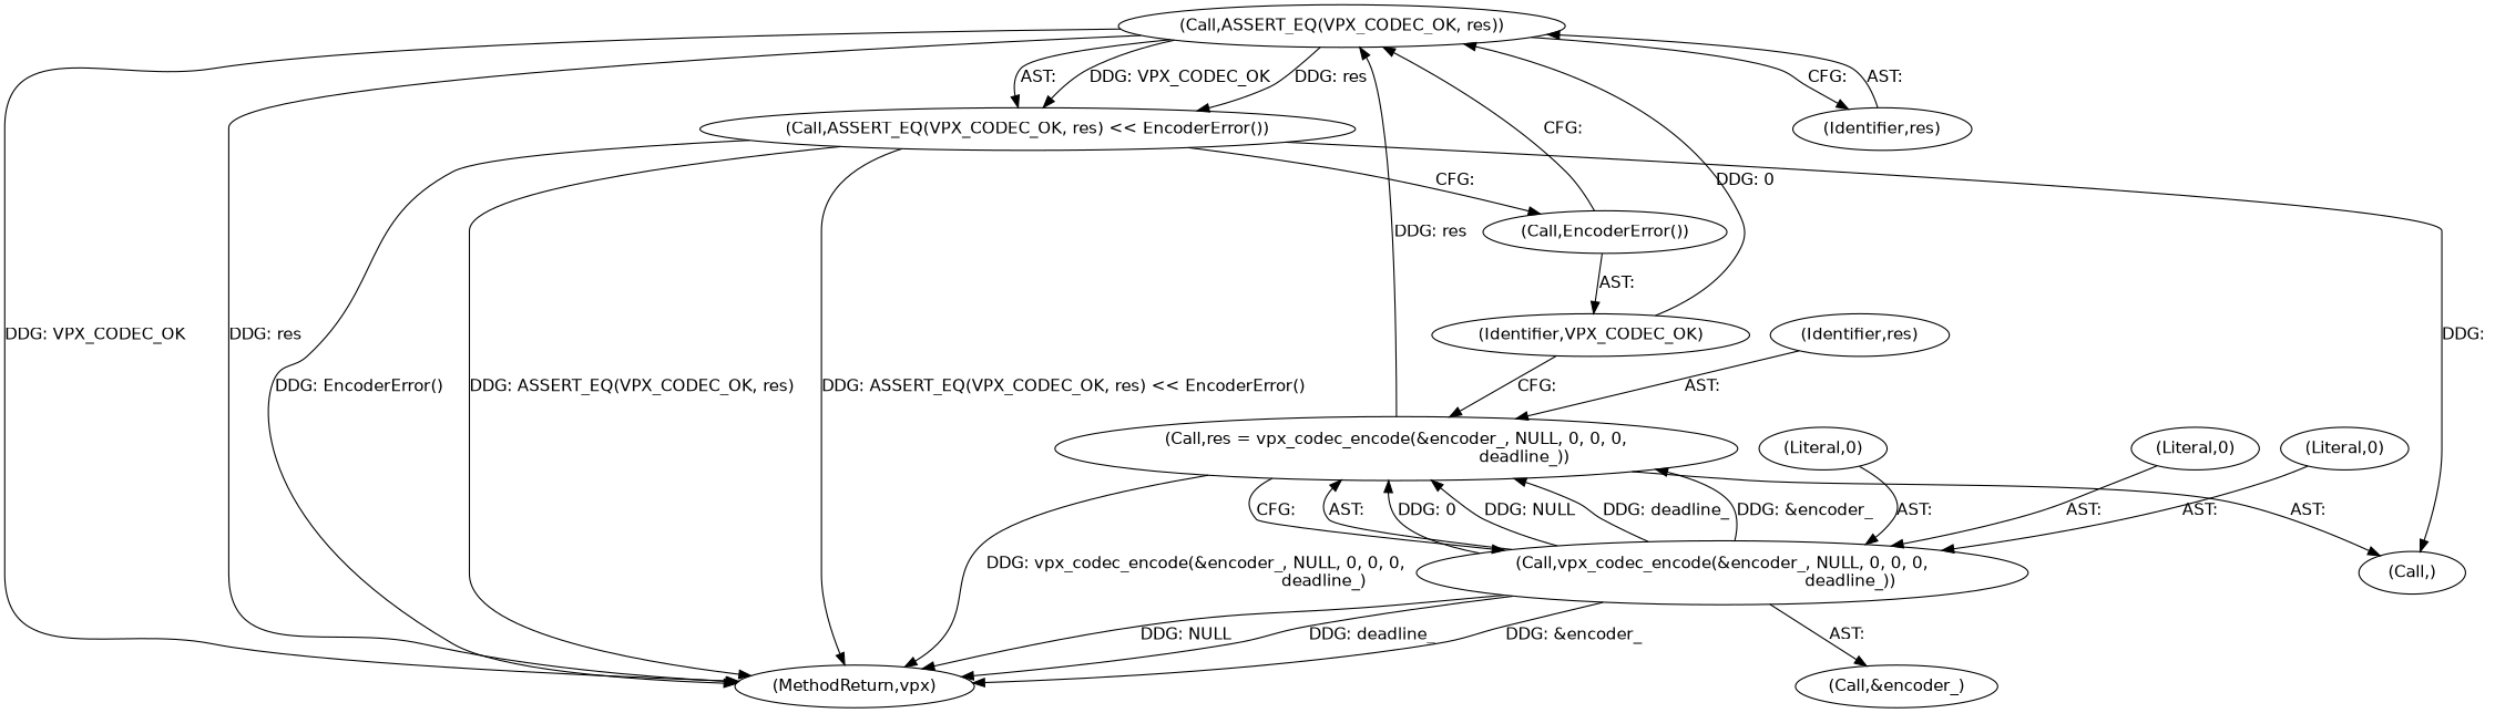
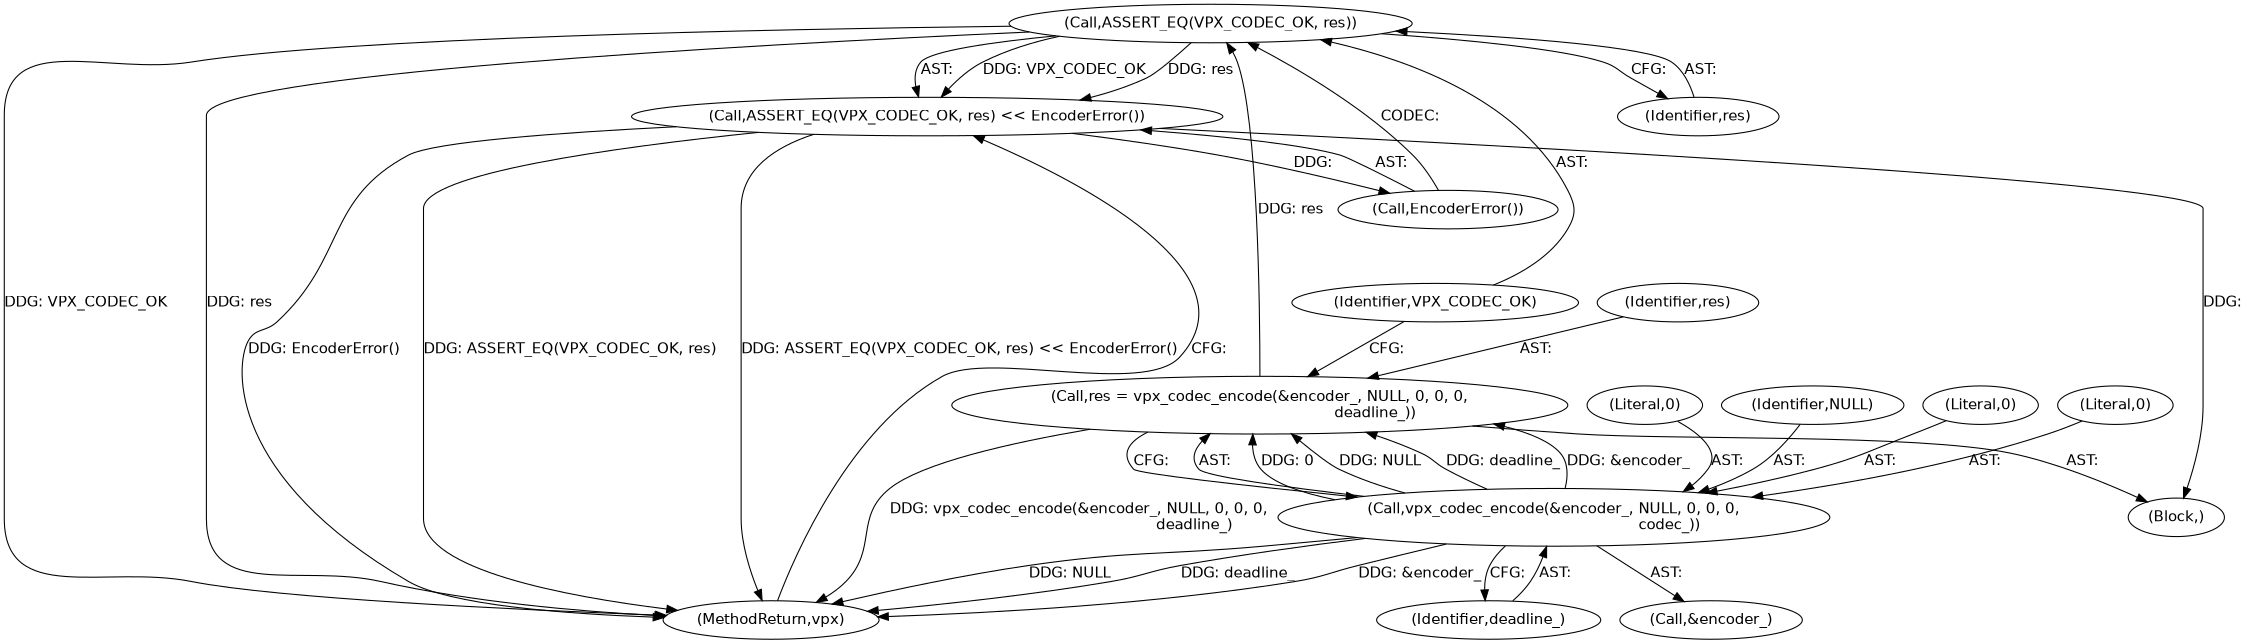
  digraph {
    fontname="DejaVu Sans"
    node [fontname="DejaVu Sans"]
    edge [fontname="DejaVu Sans"]
    n1 [label="(Call,ASSERT_EQ(VPX_CODEC_OK, res))"]
    n2 [label="(Call,ASSERT_EQ(VPX_CODEC_OK, res) << EncoderError())"]
    n3 [label="(MethodReturn,vpx)"]
    n4 [label="(Identifier,res)"]
-   n5 [label="(Call,)"]
+   n5 [label="(Block,)"]
    n6 [label="(Call,EncoderError())"]
    n7 [label="(Call,res = vpx_codec_encode(&encoder_, NULL, 0, 0, 0,\n                                                deadline_))"]
-   n8 [label="(Call,vpx_codec_encode(&encoder_, NULL, 0, 0, 0,\n                                                deadline_))"]
+   n8 [label="(Call,vpx_codec_encode(&encoder_, NULL, 0, 0, 0,\n                                                codec_))"]
+   n9 [label="(Identifier,deadline_)"]
    n10 [label="(Call,&encoder_)"]
    n11 [label="(Identifier,VPX_CODEC_OK)"]
    n12 [label="(Literal,0)"]
    n13 [label="(Identifier,res)"]
+   n14 [label="(Identifier,NULL)"]
    n15 [label="(Literal,0)"]
    n16 [label="(Literal,0)"]
    n1 -> n2 [label="AST: "]
    n1 -> n2 [label="DDG: VPX_CODEC_OK"]
    n1 -> n2 [label="DDG: res"]
    n1 -> n3 [label="DDG: VPX_CODEC_OK"]
    n1 -> n3 [label="DDG: res"]
    n1 -> n4 [label="CFG: "]
    n2 -> n3 [label="DDG: EncoderError()"]
    n2 -> n3 [label="DDG: ASSERT_EQ(VPX_CODEC_OK, res)"]
    n2 -> n3 [label="DDG: ASSERT_EQ(VPX_CODEC_OK, res) << EncoderError()"]
    n2 -> n5 [label="DDG: "]
-   n2 -> n6 [label="CFG: "]
+   n2 -> n6 [label="DDG: "]
+   n3 -> n2 [label="CFG: "]
    n4 -> n1 [label="AST: "]
-   n6 -> n1 [label="CFG: "]
-   n6 -> n11 [label="AST: "]
+   n6 -> n1 [label="CODEC: "]
+   n6 -> n2 [label="AST: "]
    n7 -> n1 [label="DDG: res"]
    n7 -> n3 [label="DDG: vpx_codec_encode(&encoder_, NULL, 0, 0, 0,\n                                                deadline_)"]
    n7 -> n5 [label="AST: "]
    n7 -> n8 [label="CFG: "]
    n8 -> n3 [label="DDG: NULL"]
    n8 -> n3 [label="DDG: deadline_"]
    n8 -> n3 [label="DDG: &encoder_"]
    n8 -> n7 [label="AST: "]
    n8 -> n7 [label="DDG: 0"]
    n8 -> n7 [label="DDG: NULL"]
    n8 -> n7 [label="DDG: deadline_"]
    n8 -> n7 [label="DDG: &encoder_"]
+   n8 -> n9 [label="CFG: "]
    n8 -> n10 [label="AST: "]
-   n11 -> n1 [label="DDG: 0"]
+   n9 -> n8 [label="AST: "]
+   n11 -> n1 [label="AST: "]
    n11 -> n7 [label="CFG: "]
    n12 -> n8 [label="AST: "]
    n13 -> n7 [label="AST: "]
+   n14 -> n8 [label="AST: "]
    n15 -> n8 [label="AST: "]
    n16 -> n8 [label="AST: "]
  }
